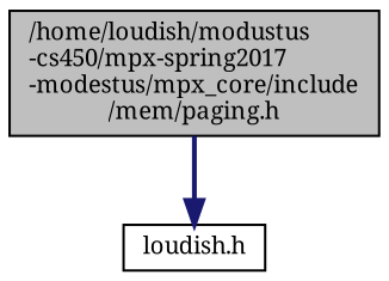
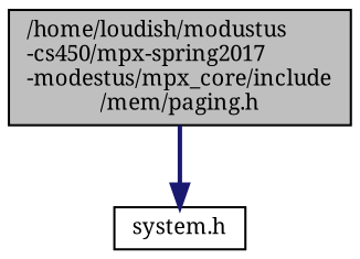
  digraph {
    fontname="Noto Serif"
    node [color=black fontname="Noto Serif" fontsize=10 shape=record style=filled]
    n1 [fillcolor=grey75 fontcolor=black height=0.2 label="/home/loudish/modustus\l-cs450/mpx-spring2017\l-modestus/mpx_core/include\l/mem/paging.h" width=0.4]
-   n2 [fillcolor=white height=0.2 label="loudish.h" width=0.4]
+   n2 [fillcolor=white height=0.2 label="system.h" width=0.4]
    n1 -> n2 [color=midnightblue fontname="Noto Serif" fontsize=10 labelfontname=Helvetica labelfontsize=10 style=bold arrowhead=normal]
  }
